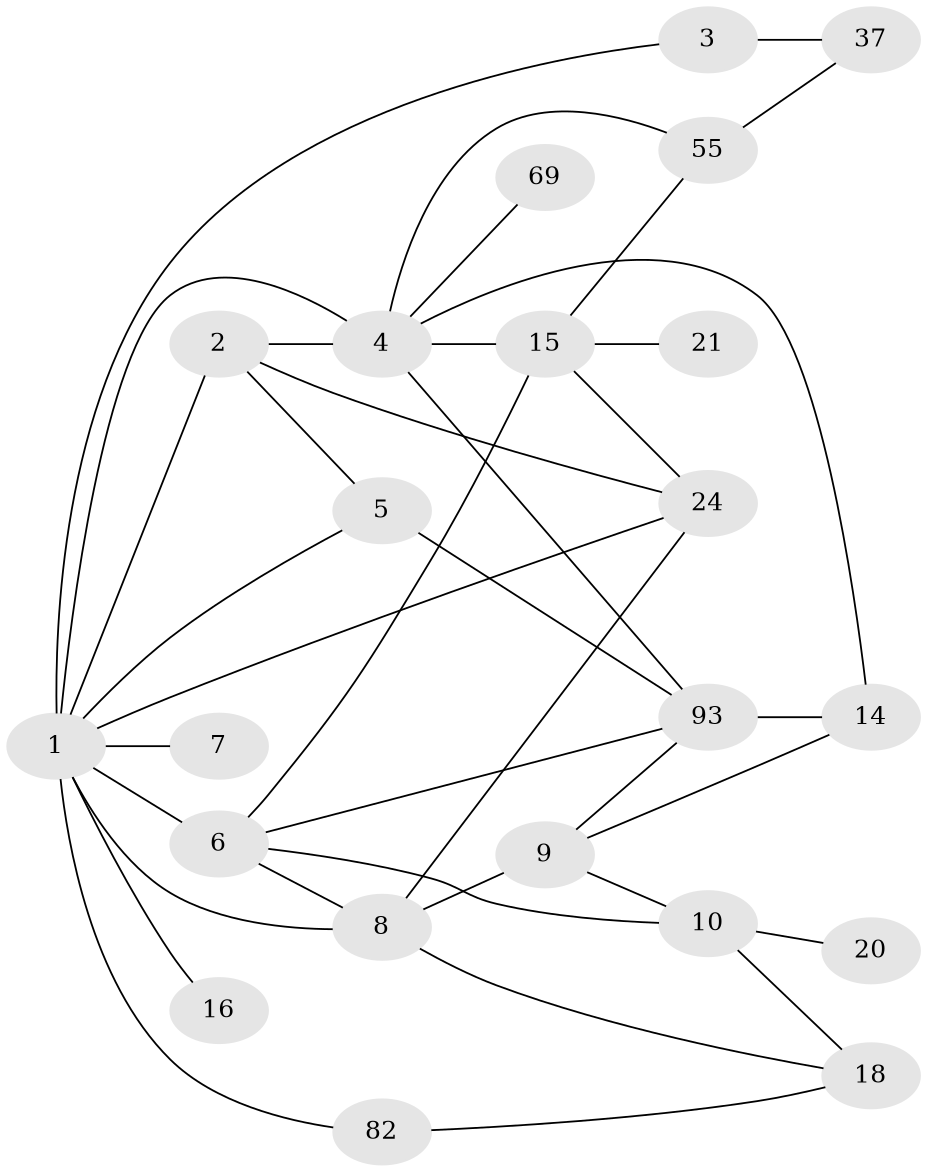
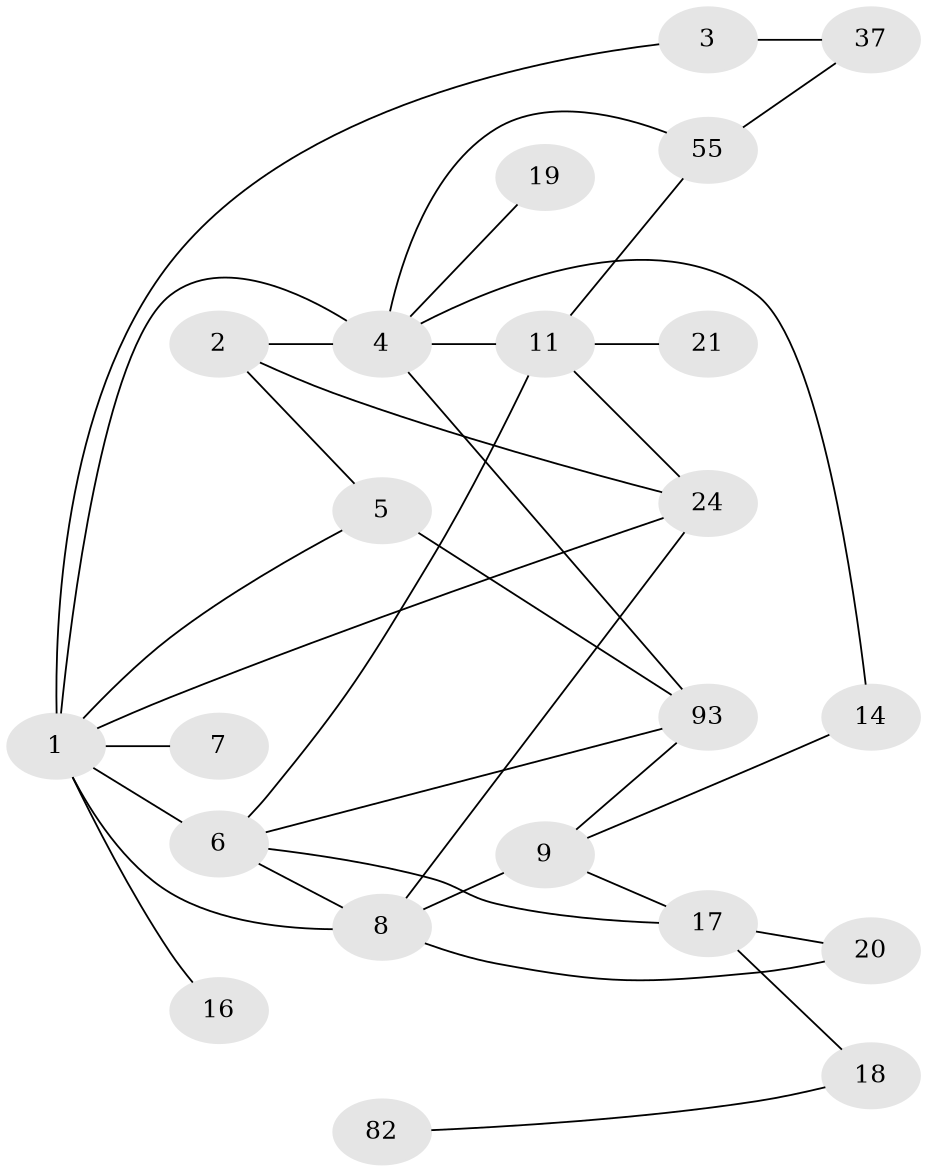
  graph {
    rankdir=LR
    node [color=gray90 style=filled]
    edge [weight=1.0]
    1
    2
    3
    4
    5
    6
    7
    8
    n9 [label=82]
    16
    24
    n12 [label=37]
-   11 [label=15]
+   11
    n14 [label=93]
    14
    n16 [label=55]
-   19 [label=69]
-   10
+   19
+   10 [label=17]
    9
    18
    21
    20
-   1 -- 2
    1 -- 3
    1 -- 4
    1 -- 5
    1 -- 6
    1 -- 7 [weight=6.0]
    1 -- 8 [weight=2.0]
-   1 -- n9
    1 -- 16
    1 -- 24
    2 -- 4 [weight=7.0]
    2 -- 5
    2 -- 24
    3 -- n12 [weight=2.0]
    4 -- 11
    4 -- n14
    4 -- 14
    4 -- n16
    4 -- 19
    5 -- n14
    6 -- 8 [weight=2.0]
    6 -- 11
    6 -- n14
    6 -- 10
    8 -- 24
    8 -- 9
-   8 -- 18
+   8 -- 20
    n9 -- 18
    11 -- 24
    11 -- n16 [weight=2.0]
    11 -- 21
-   n14 -- 14
    n16 -- n12
    10 -- 18
    10 -- 20
    9 -- n14
    9 -- 14
    9 -- 10
  }
